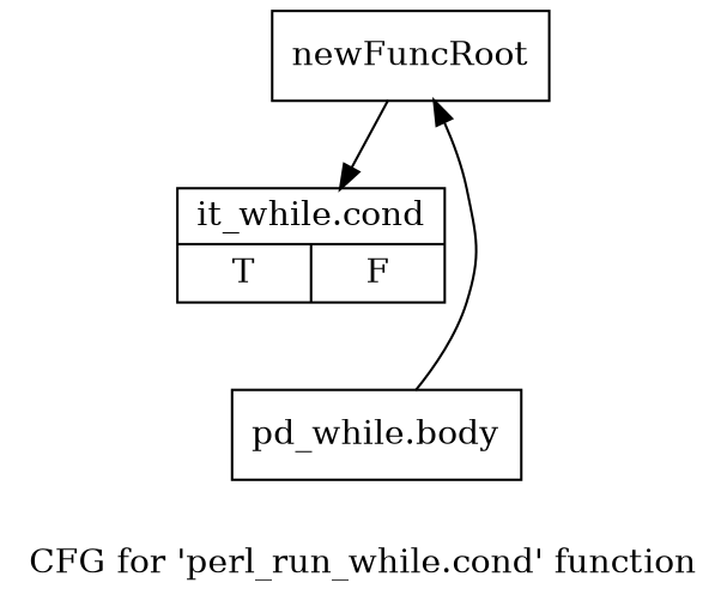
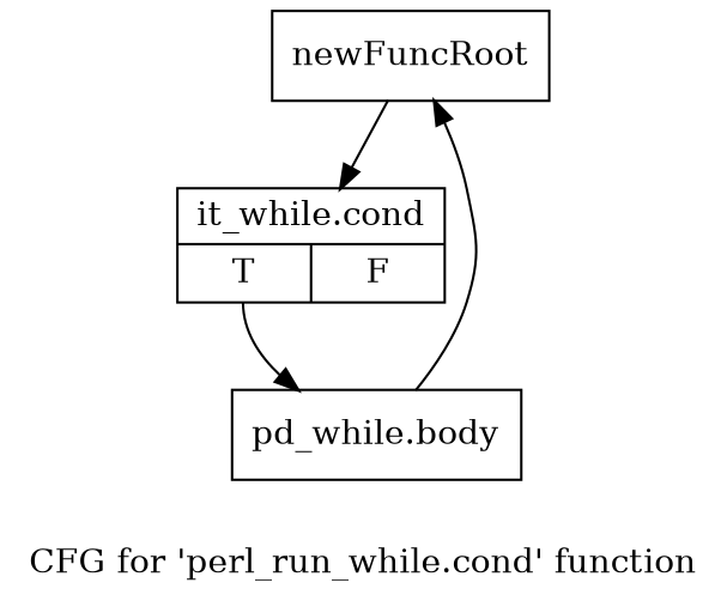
  digraph {
    label="CFG for 'perl_run_while.cond' function"
    node [shape=record]
    n1 [label="{newFuncRoot}"]
    n2 [label="{it_while.cond|{<s0>T|<s1>F}}"]
    n3 [label="{pd_while.body}"]
    n1 -> n2
+   n2 -> n3 [tailport=s0]
    n3 -> n1
  }
